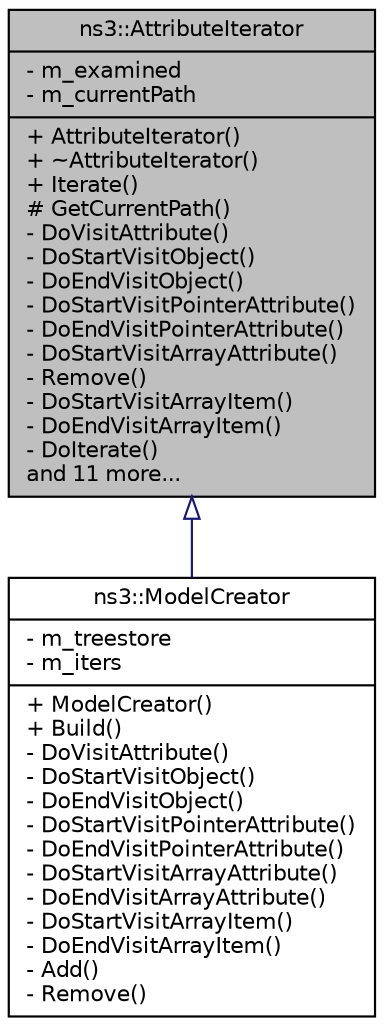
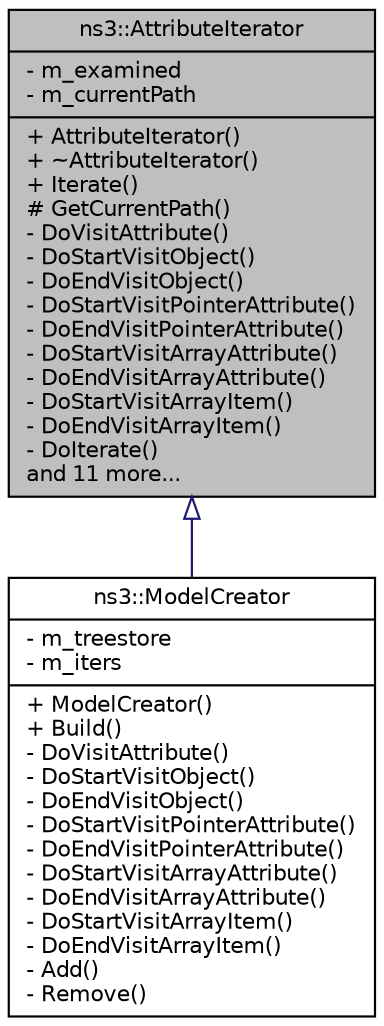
  digraph {
    node [color=black fontname=Helvetica fontsize=10 shape=record style=filled]
-   n1 [fillcolor=grey75 fontcolor=black height=0.2 label="{ns3::AttributeIterator\n|- m_examined\l- m_currentPath\l|+ AttributeIterator()\l+ ~AttributeIterator()\l+ Iterate()\l# GetCurrentPath()\l- DoVisitAttribute()\l- DoStartVisitObject()\l- DoEndVisitObject()\l- DoStartVisitPointerAttribute()\l- DoEndVisitPointerAttribute()\l- DoStartVisitArrayAttribute()\l- Remove()\l- DoStartVisitArrayItem()\l- DoEndVisitArrayItem()\l- DoIterate()\land 11 more...\l}" width=0.4]
+   n1 [fillcolor=grey75 fontcolor=black height=0.2 label="{ns3::AttributeIterator\n|- m_examined\l- m_currentPath\l|+ AttributeIterator()\l+ ~AttributeIterator()\l+ Iterate()\l# GetCurrentPath()\l- DoVisitAttribute()\l- DoStartVisitObject()\l- DoEndVisitObject()\l- DoStartVisitPointerAttribute()\l- DoEndVisitPointerAttribute()\l- DoStartVisitArrayAttribute()\l- DoEndVisitArrayAttribute()\l- DoStartVisitArrayItem()\l- DoEndVisitArrayItem()\l- DoIterate()\land 11 more...\l}" width=0.4]
    n2 [fillcolor=white height=0.2 label="{ns3::ModelCreator\n|- m_treestore\l- m_iters\l|+ ModelCreator()\l+ Build()\l- DoVisitAttribute()\l- DoStartVisitObject()\l- DoEndVisitObject()\l- DoStartVisitPointerAttribute()\l- DoEndVisitPointerAttribute()\l- DoStartVisitArrayAttribute()\l- DoEndVisitArrayAttribute()\l- DoStartVisitArrayItem()\l- DoEndVisitArrayItem()\l- Add()\l- Remove()\l}" width=0.4]
    n1 -> n2 [arrowtail=onormal color=midnightblue dir=back fontname=Helvetica fontsize=10 labelfontname=Helvetica labelfontsize=10 style=solid]
  }
